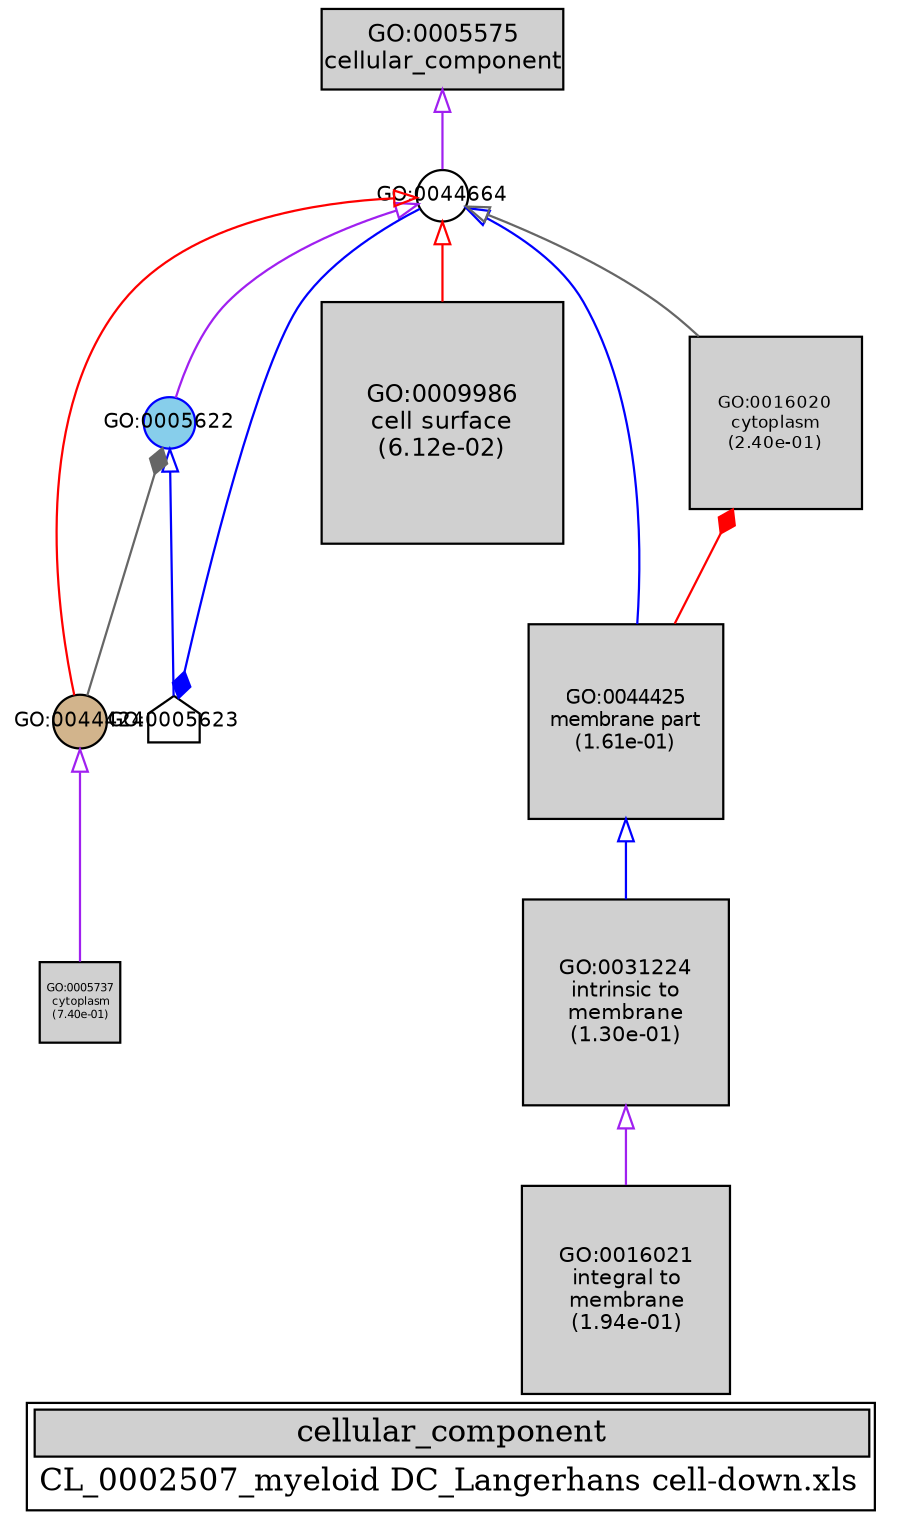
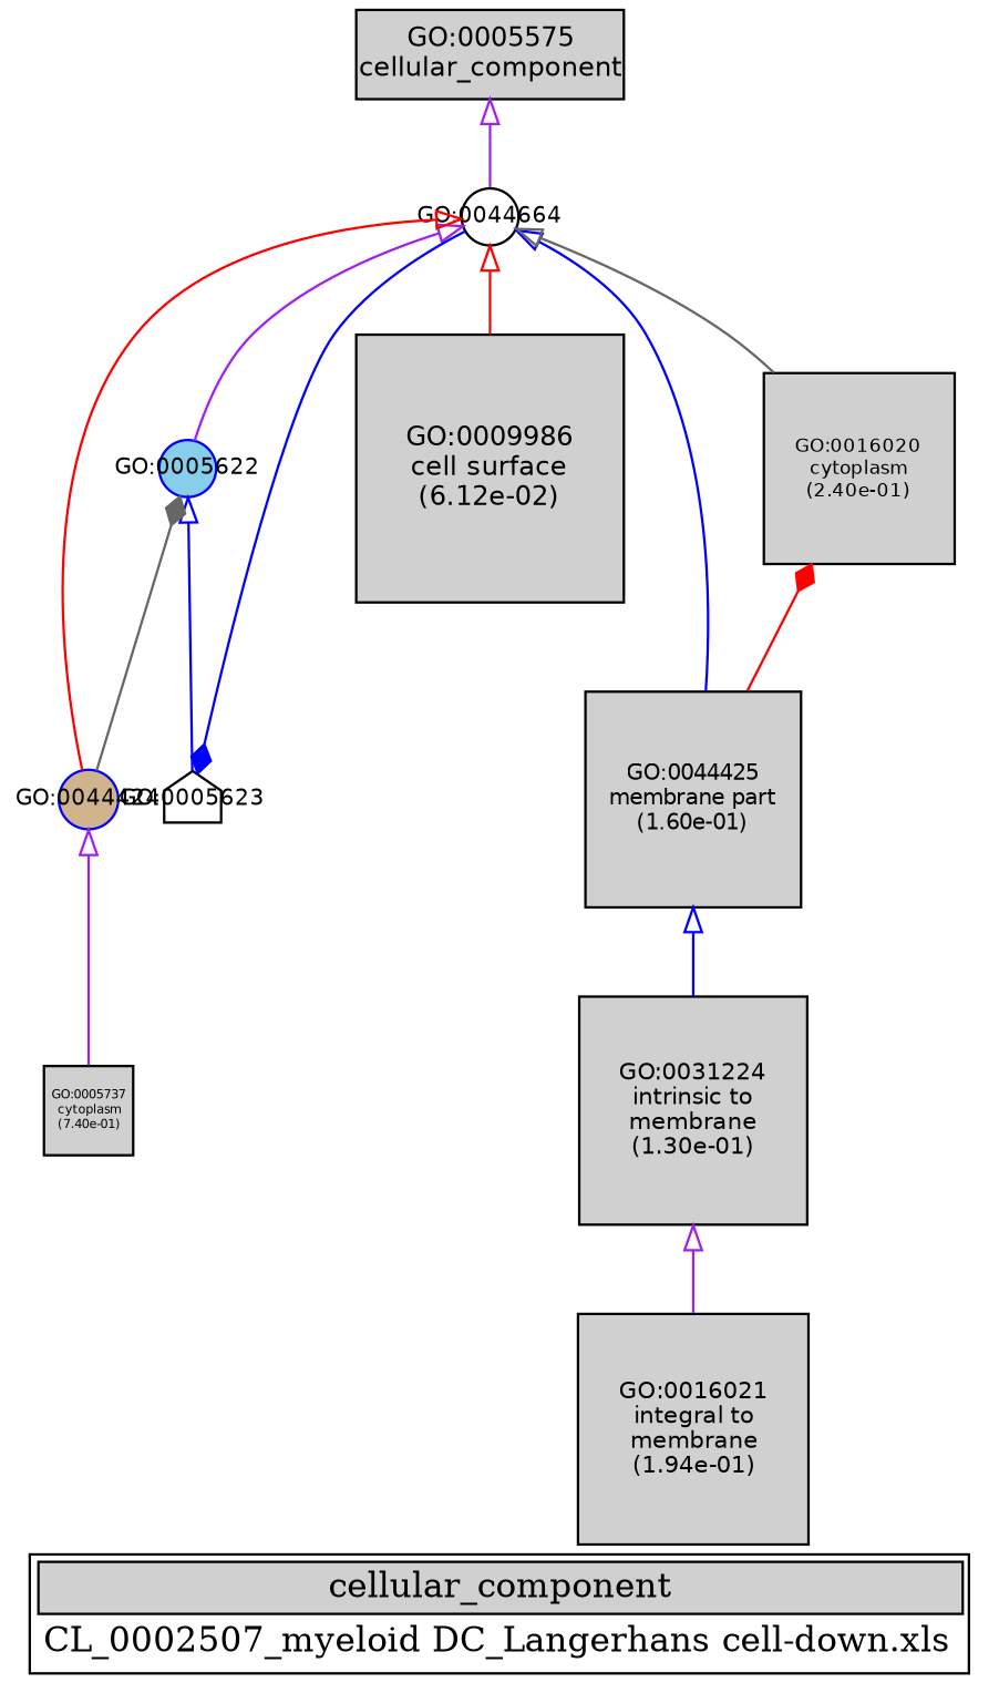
  digraph {
    bgcolor="#FFFFFF"
    label=<<TABLE COLOR="black" BGCOLOR="white"><TR><TD COLSPAN="2" BGCOLOR="#D0D0D0"><FONT COLOR="black">cellular_component</FONT></TD></TR><TR><TD BORDER="0">CL_0002507_myeloid DC_Langerhans cell-down.xls</TD></TR></TABLE>>
    node [color=black fillcolor="#D0D0D0" fixedsize=true fontcolor=black fontname=Helvetica fontsize=9 shape=box style=filled]
    edge [arrowtail=empty color=purple dir=back weight=5.0]
    n1 [fillcolor=white height=0.323973614429 label="GO:0044664" shape=circle width=0.323973614429]
    "GO:0005622" [color=blue fillcolor=skyblue height=0.316391651641 shape=ellipse width=0.316391651641]
-   n3 [fontsize=8.73534667955 height=1.21324259438 label=<<TABLE BORDER="0"><TR><TD>GO:0044425<BR/>membrane part<BR/>(1.61e-01)</TD></TR></TABLE>> width=1.21324259438]
+   n3 [fontsize=8.73534667955 height=1.21324259438 label=<<TABLE BORDER="0"><TR><TD>GO:0044425<BR/>membrane part<BR/>(1.60e-01)</TD></TR></TABLE>> width=1.21324259438]
    "GO:0005623" [fillcolor=white height=0.323973614429 shape=house width=0.323973614429]
    n5 [fontsize=10.8 label=<<TABLE BORDER="0"><TR><TD>GO:0005575<BR/>cellular_component</TD></TR></TABLE>> width=1.5]
    n6 [fontsize=9.23763395134 height=1.28300471546 label=<<TABLE BORDER="0"><TR><TD>GO:0031224<BR/>intrinsic to<BR/>membrane<BR/>(1.30e-01)</TD></TR></TABLE>> width=1.28300471546]
    n7 [fontsize=5.0 height=0.501134697772 label=<<TABLE BORDER="0"><TR><TD>GO:0005737<BR/>cytoplasm<BR/>(7.40e-01)</TD></TR></TABLE>> width=0.501134697772]
-   "GO:0044424" [fillcolor=tan height=0.329502806775 shape=ellipse width=0.329502806775]
+   "GO:0044424" [color=blue fillcolor=tan height=0.329502806775 shape=ellipse width=0.329502806775]
    n9 [fontsize=10.8 height=1.5 label=<<TABLE BORDER="0"><TR><TD>GO:0009986<BR/>cell surface<BR/>(6.12e-02)</TD></TR></TABLE>> width=1.5]
    n10 [fontsize=9.34337553468 height=1.29769104648 label=<<TABLE BORDER="0"><TR><TD>GO:0016021<BR/>integral to<BR/>membrane<BR/>(1.94e-01)</TD></TR></TABLE>> width=1.29769104648]
    n11 [fontsize=7.73656691955 height=1.07452318327 label=<<TABLE BORDER="0"><TR><TD>GO:0016020<BR/>cytoplasm<BR/>(2.40e-01)</TD></TR></TABLE>> width=1.07452318327]
    subgraph sub_1 {
      n1
      "GO:0005622"
      n3
      "GO:0005623"
      n5
      n6
      n7
      "GO:0044424"
      n9
      n10
      n11
    }
    subgraph sub_2 {
      subgraph sub_3 {
        subgraph sub_4 {
        }
        subgraph sub_5 {
        }
      }
      subgraph sub_6 {
        n1
        "GO:0005622"
        n3
        "GO:0005623"
        "GO:0044424"
        n11
      }
      subgraph sub_7 {
        n1
        "GO:0005622"
        n3
        "GO:0005623"
        n5
        n6
        n7
        "GO:0044424"
        n9
        n10
        n11
      }
    }
    n1 -> "GO:0005622"
    n1 -> n3 [color=blue]
    n1 -> "GO:0044424" [color=red]
    n1 -> n9 [color=red]
    n1 -> n11 [color=gray40]
    "GO:0005622" -> "GO:0005623" [color=blue]
    "GO:0005622" -> "GO:0044424" [arrowtail=diamond color=gray40 weight=2.5]
    n3 -> n6 [color=blue]
    "GO:0005623" -> n1 [arrowtail=diamond color=blue weight=2.5]
    n5 -> n1
    n6 -> n10
    "GO:0044424" -> n7
    n11 -> n3 [arrowtail=diamond color=red weight=2.5]
  }
